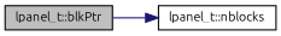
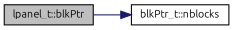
  digraph {
    rankdir=LR
    fontname=Ubuntu
    node [color=black fontname=Ubuntu fontsize=10 shape=record style=filled]
    n1 [fillcolor=grey75 fontcolor=black height=0.2 label="lpanel_t::blkPtr" width=0.4]
-   n2 [fillcolor=white height=0.2 label="lpanel_t::nblocks" width=0.4]
+   n2 [fillcolor=white height=0.2 label="blkPtr_t::nblocks" width=0.4]
    n1 -> n2 [color=midnightblue fontname=Ubuntu fontsize=10 labelfontname=Helvetica labelfontsize=10 style=solid]
  }
